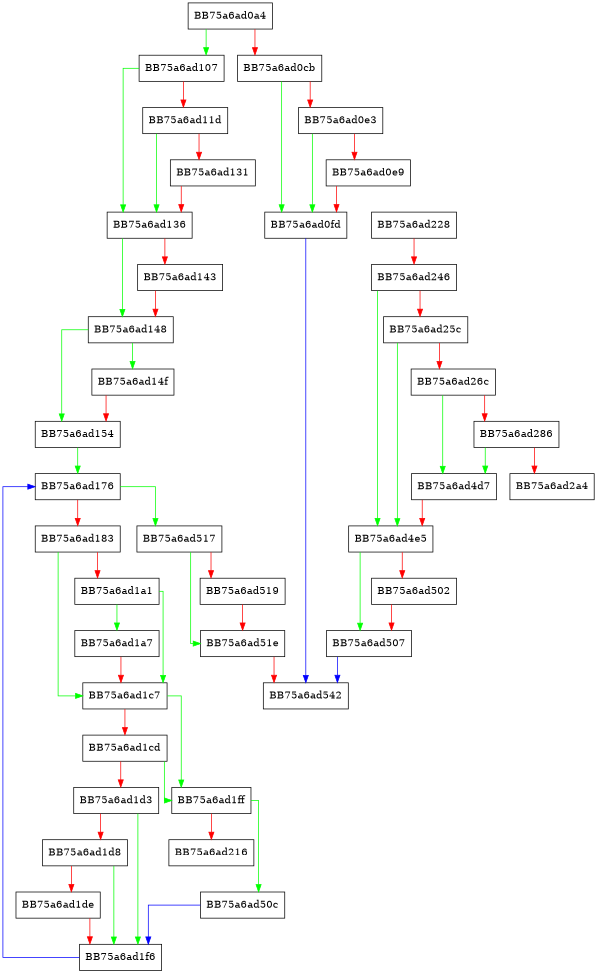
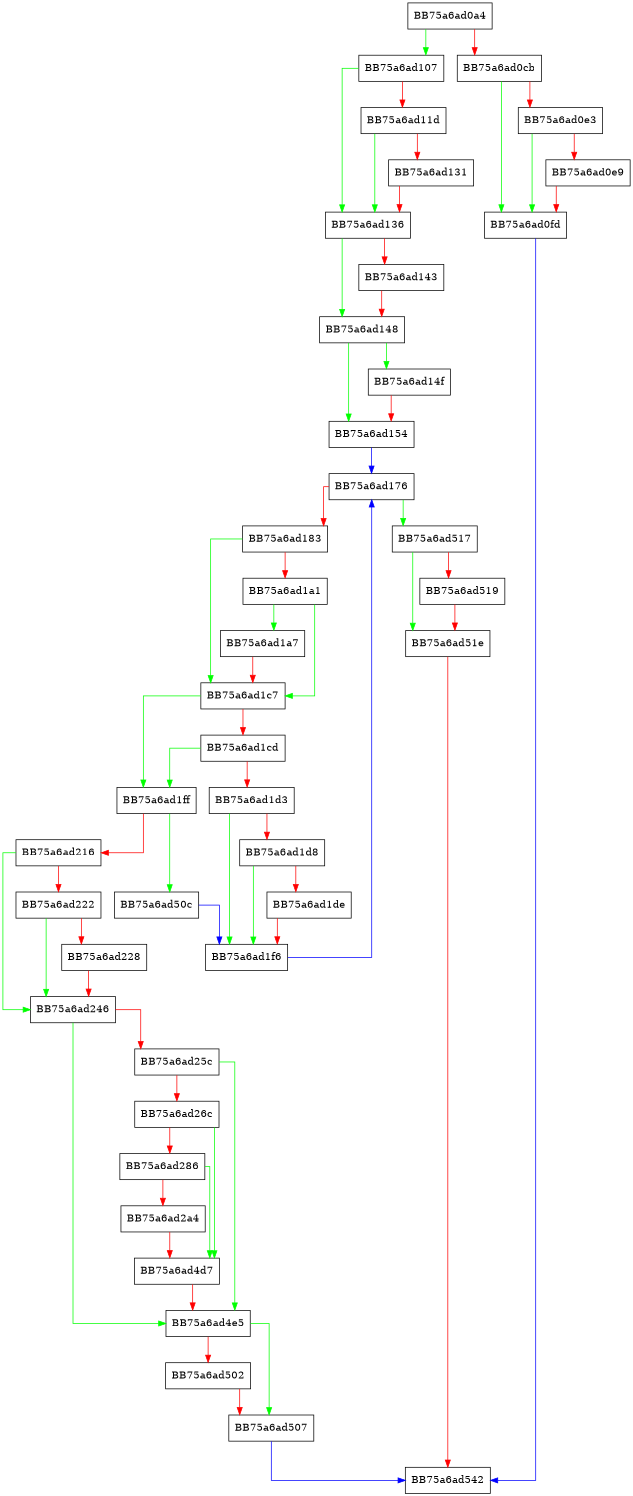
  digraph {
    splines=ortho
    node [shape=box]
    edge [color=red]
    BB75a6ad0a4
    BB75a6ad107
    BB75a6ad0cb
    BB75a6ad136
    BB75a6ad11d
    BB75a6ad0fd
    BB75a6ad0e3
    BB75a6ad148
    BB75a6ad143
    BB75a6ad131
    BB75a6ad542
    BB75a6ad0e9
    BB75a6ad154
    BB75a6ad14f
    BB75a6ad176
    BB75a6ad517
    BB75a6ad183
    BB75a6ad51e
    BB75a6ad519
    BB75a6ad1c7
    BB75a6ad1a1
    BB75a6ad1ff
    BB75a6ad1cd
    BB75a6ad1a7
    BB75a6ad50c
    BB75a6ad216
    BB75a6ad1d3
    BB75a6ad1f6
    BB75a6ad246
+   BB75a6ad222
    BB75a6ad1d8
    BB75a6ad1de
    BB75a6ad4e5
    BB75a6ad25c
    BB75a6ad228
    BB75a6ad507
    BB75a6ad502
    BB75a6ad26c
    BB75a6ad4d7
    BB75a6ad286
    BB75a6ad2a4
    BB75a6ad0a4 -> BB75a6ad107 [color=green]
    BB75a6ad0a4 -> BB75a6ad0cb
    BB75a6ad107 -> BB75a6ad136 [color=green]
    BB75a6ad107 -> BB75a6ad11d
    BB75a6ad0cb -> BB75a6ad0fd [color=green]
    BB75a6ad0cb -> BB75a6ad0e3
    BB75a6ad136 -> BB75a6ad148 [color=green]
    BB75a6ad136 -> BB75a6ad143
    BB75a6ad11d -> BB75a6ad136 [color=green]
    BB75a6ad11d -> BB75a6ad131
    BB75a6ad0fd -> BB75a6ad542 [color=blue]
    BB75a6ad0e3 -> BB75a6ad0fd [color=green]
    BB75a6ad0e3 -> BB75a6ad0e9
    BB75a6ad148 -> BB75a6ad154 [color=green]
    BB75a6ad148 -> BB75a6ad14f [color=green]
    BB75a6ad143 -> BB75a6ad148
    BB75a6ad131 -> BB75a6ad136
    BB75a6ad0e9 -> BB75a6ad0fd
-   BB75a6ad154 -> BB75a6ad176 [color=green]
+   BB75a6ad154 -> BB75a6ad176 [color=blue]
    BB75a6ad14f -> BB75a6ad154
    BB75a6ad176 -> BB75a6ad517 [color=green]
    BB75a6ad176 -> BB75a6ad183
    BB75a6ad517 -> BB75a6ad51e [color=green]
    BB75a6ad517 -> BB75a6ad519
    BB75a6ad183 -> BB75a6ad1c7 [color=green]
    BB75a6ad183 -> BB75a6ad1a1
    BB75a6ad51e -> BB75a6ad542
    BB75a6ad519 -> BB75a6ad51e
    BB75a6ad1c7 -> BB75a6ad1ff [color=green]
    BB75a6ad1c7 -> BB75a6ad1cd
    BB75a6ad1a1 -> BB75a6ad1c7 [color=green]
    BB75a6ad1a1 -> BB75a6ad1a7 [color=green]
    BB75a6ad1ff -> BB75a6ad50c [color=green]
    BB75a6ad1ff -> BB75a6ad216
    BB75a6ad1cd -> BB75a6ad1ff [color=green]
    BB75a6ad1cd -> BB75a6ad1d3
    BB75a6ad1a7 -> BB75a6ad1c7
    BB75a6ad50c -> BB75a6ad1f6 [color=blue]
+   BB75a6ad216 -> BB75a6ad246 [color=green]
+   BB75a6ad216 -> BB75a6ad222
    BB75a6ad1d3 -> BB75a6ad1f6 [color=green]
    BB75a6ad1d3 -> BB75a6ad1d8
    BB75a6ad1f6 -> BB75a6ad176 [color=blue]
    BB75a6ad246 -> BB75a6ad4e5 [color=green]
    BB75a6ad246 -> BB75a6ad25c
+   BB75a6ad222 -> BB75a6ad246 [color=green]
+   BB75a6ad222 -> BB75a6ad228
    BB75a6ad1d8 -> BB75a6ad1f6 [color=green]
    BB75a6ad1d8 -> BB75a6ad1de
    BB75a6ad1de -> BB75a6ad1f6
    BB75a6ad4e5 -> BB75a6ad507 [color=green]
    BB75a6ad4e5 -> BB75a6ad502
    BB75a6ad25c -> BB75a6ad4e5 [color=green]
    BB75a6ad25c -> BB75a6ad26c
    BB75a6ad228 -> BB75a6ad246
    BB75a6ad507 -> BB75a6ad542 [color=blue]
    BB75a6ad502 -> BB75a6ad507
    BB75a6ad26c -> BB75a6ad4d7 [color=green]
    BB75a6ad26c -> BB75a6ad286
    BB75a6ad4d7 -> BB75a6ad4e5
    BB75a6ad286 -> BB75a6ad4d7 [color=green]
    BB75a6ad286 -> BB75a6ad2a4
+   BB75a6ad2a4 -> BB75a6ad4d7
  }
